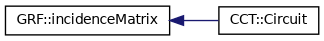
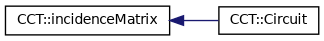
  digraph {
    rankdir=LR
    node [color=black fillcolor=white fontname=Helvetica fontsize=10 shape=record style=filled]
-   n1 [height=0.2 label="GRF::incidenceMatrix" width=0.4]
+   n1 [height=0.2 label="CCT::incidenceMatrix" width=0.4]
    n2 [height=0.2 label="CCT::Circuit" width=0.4]
    n1 -> n2 [color=midnightblue dir=back fontname=Helvetica fontsize=10 labelfontname=Helvetica labelfontsize=10 style=solid]
  }
